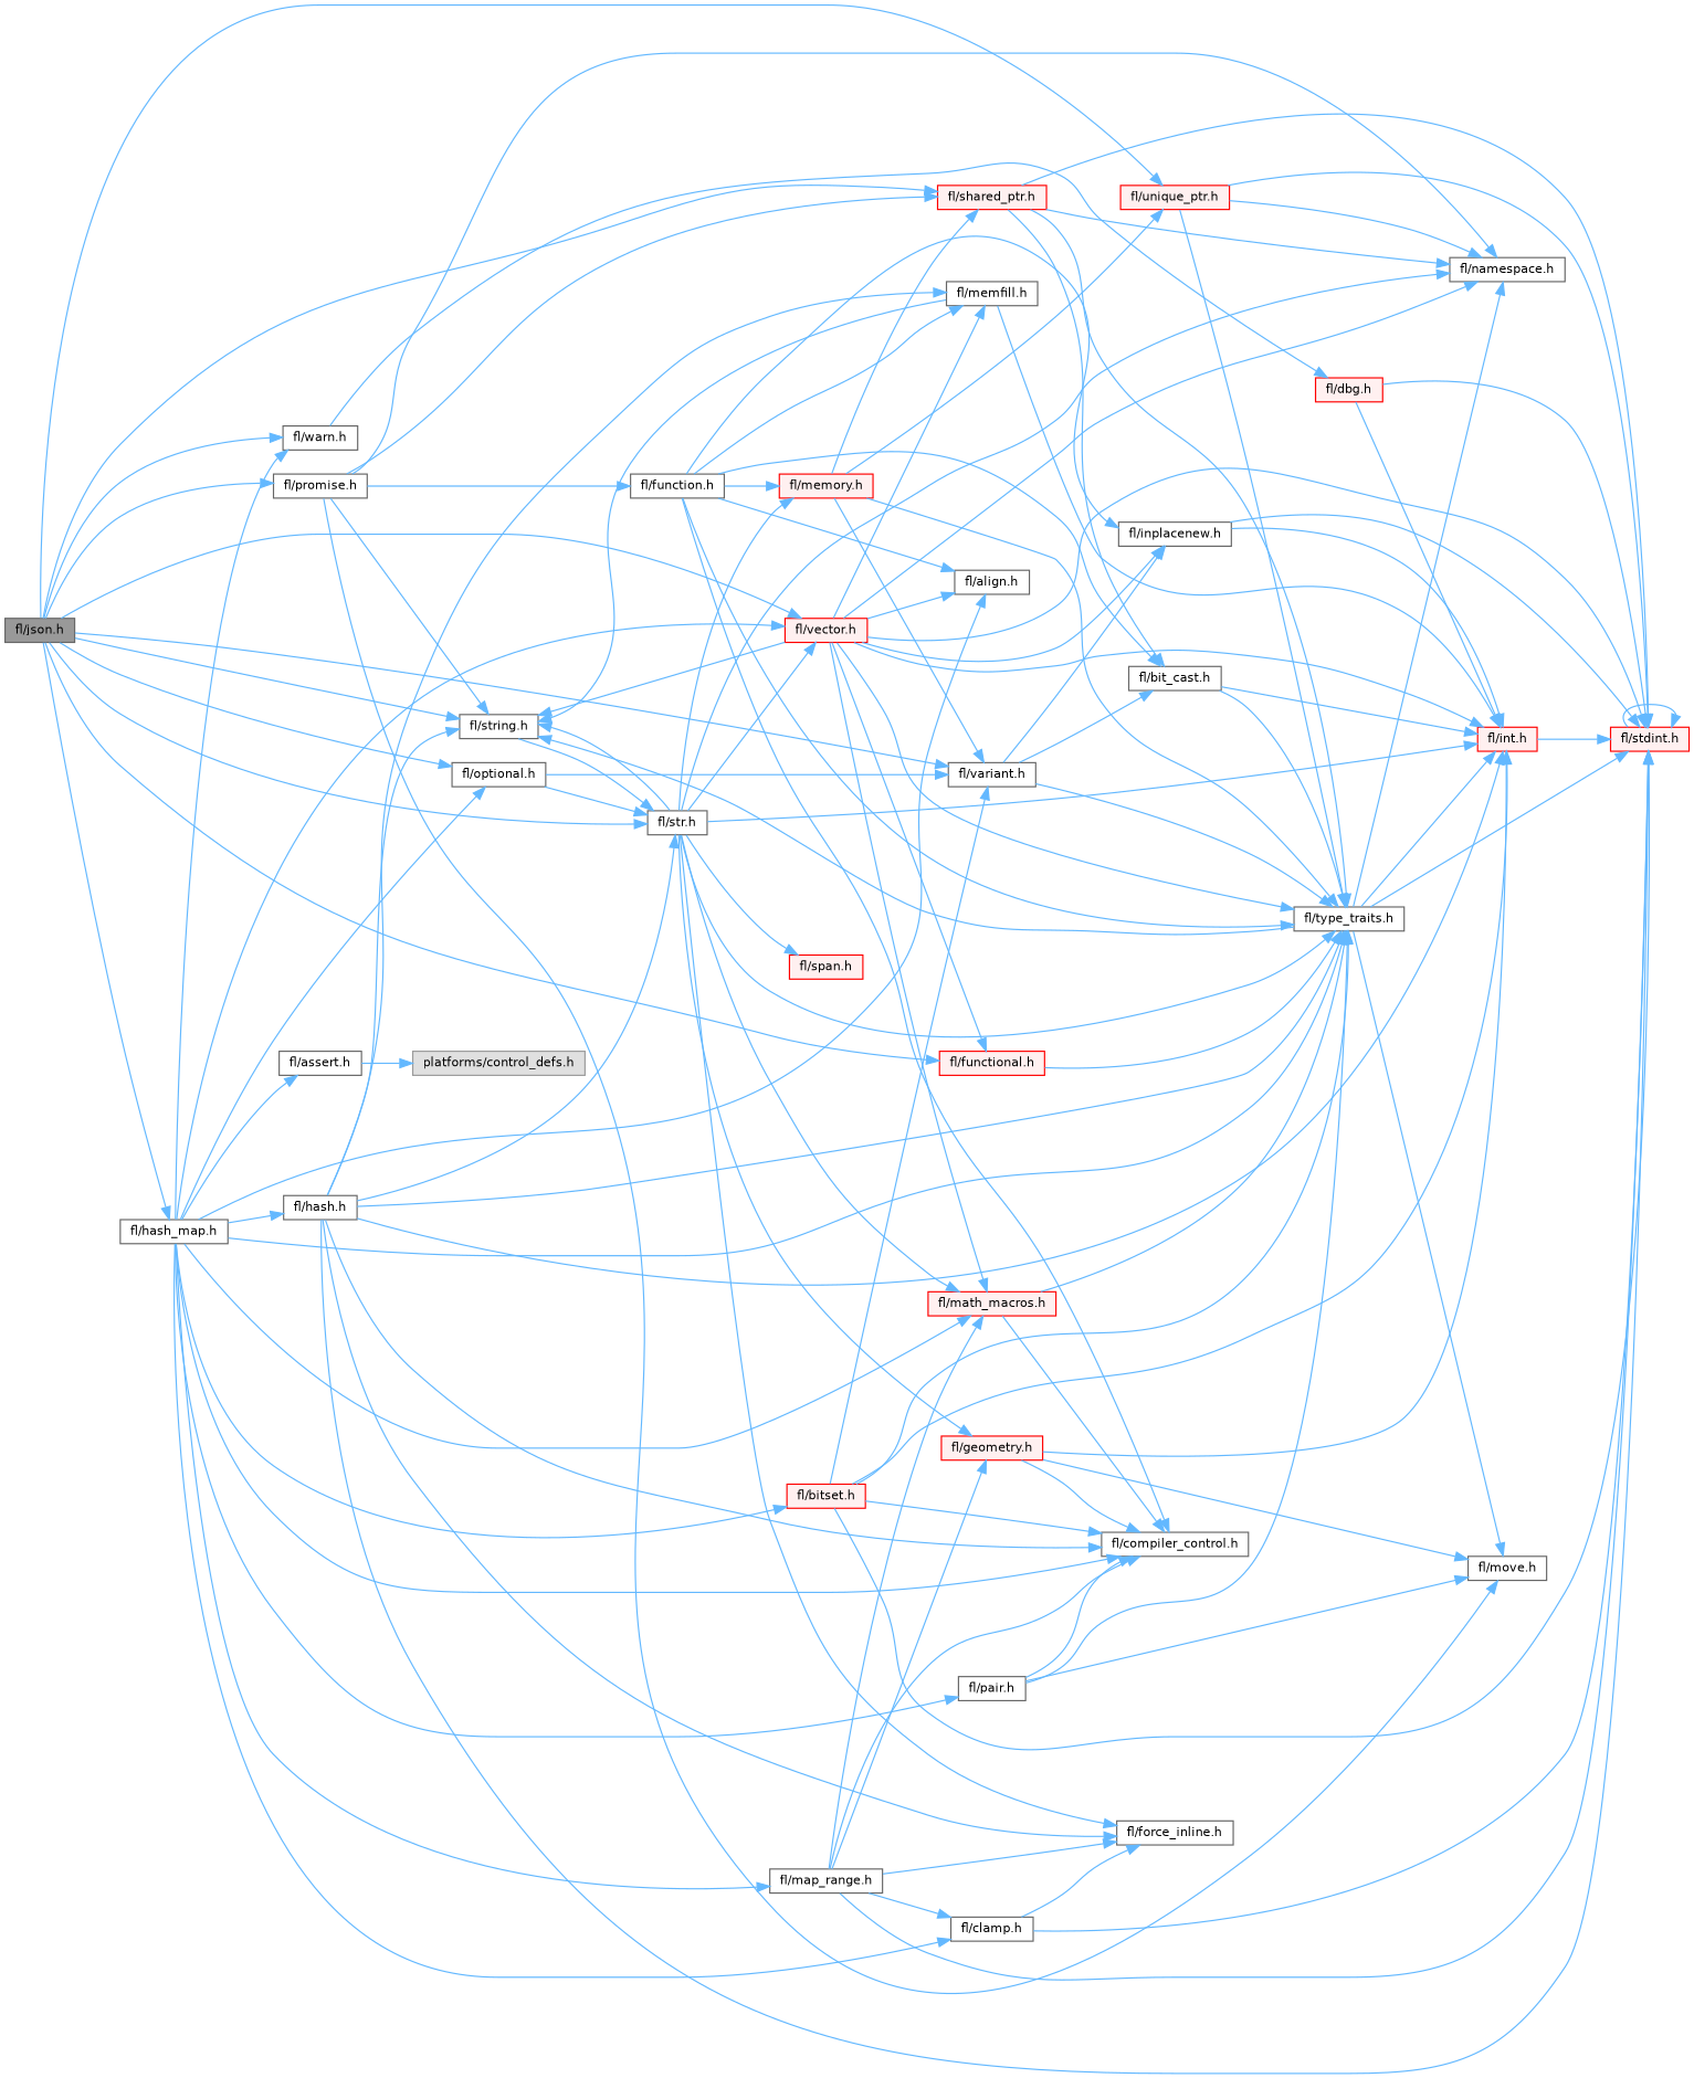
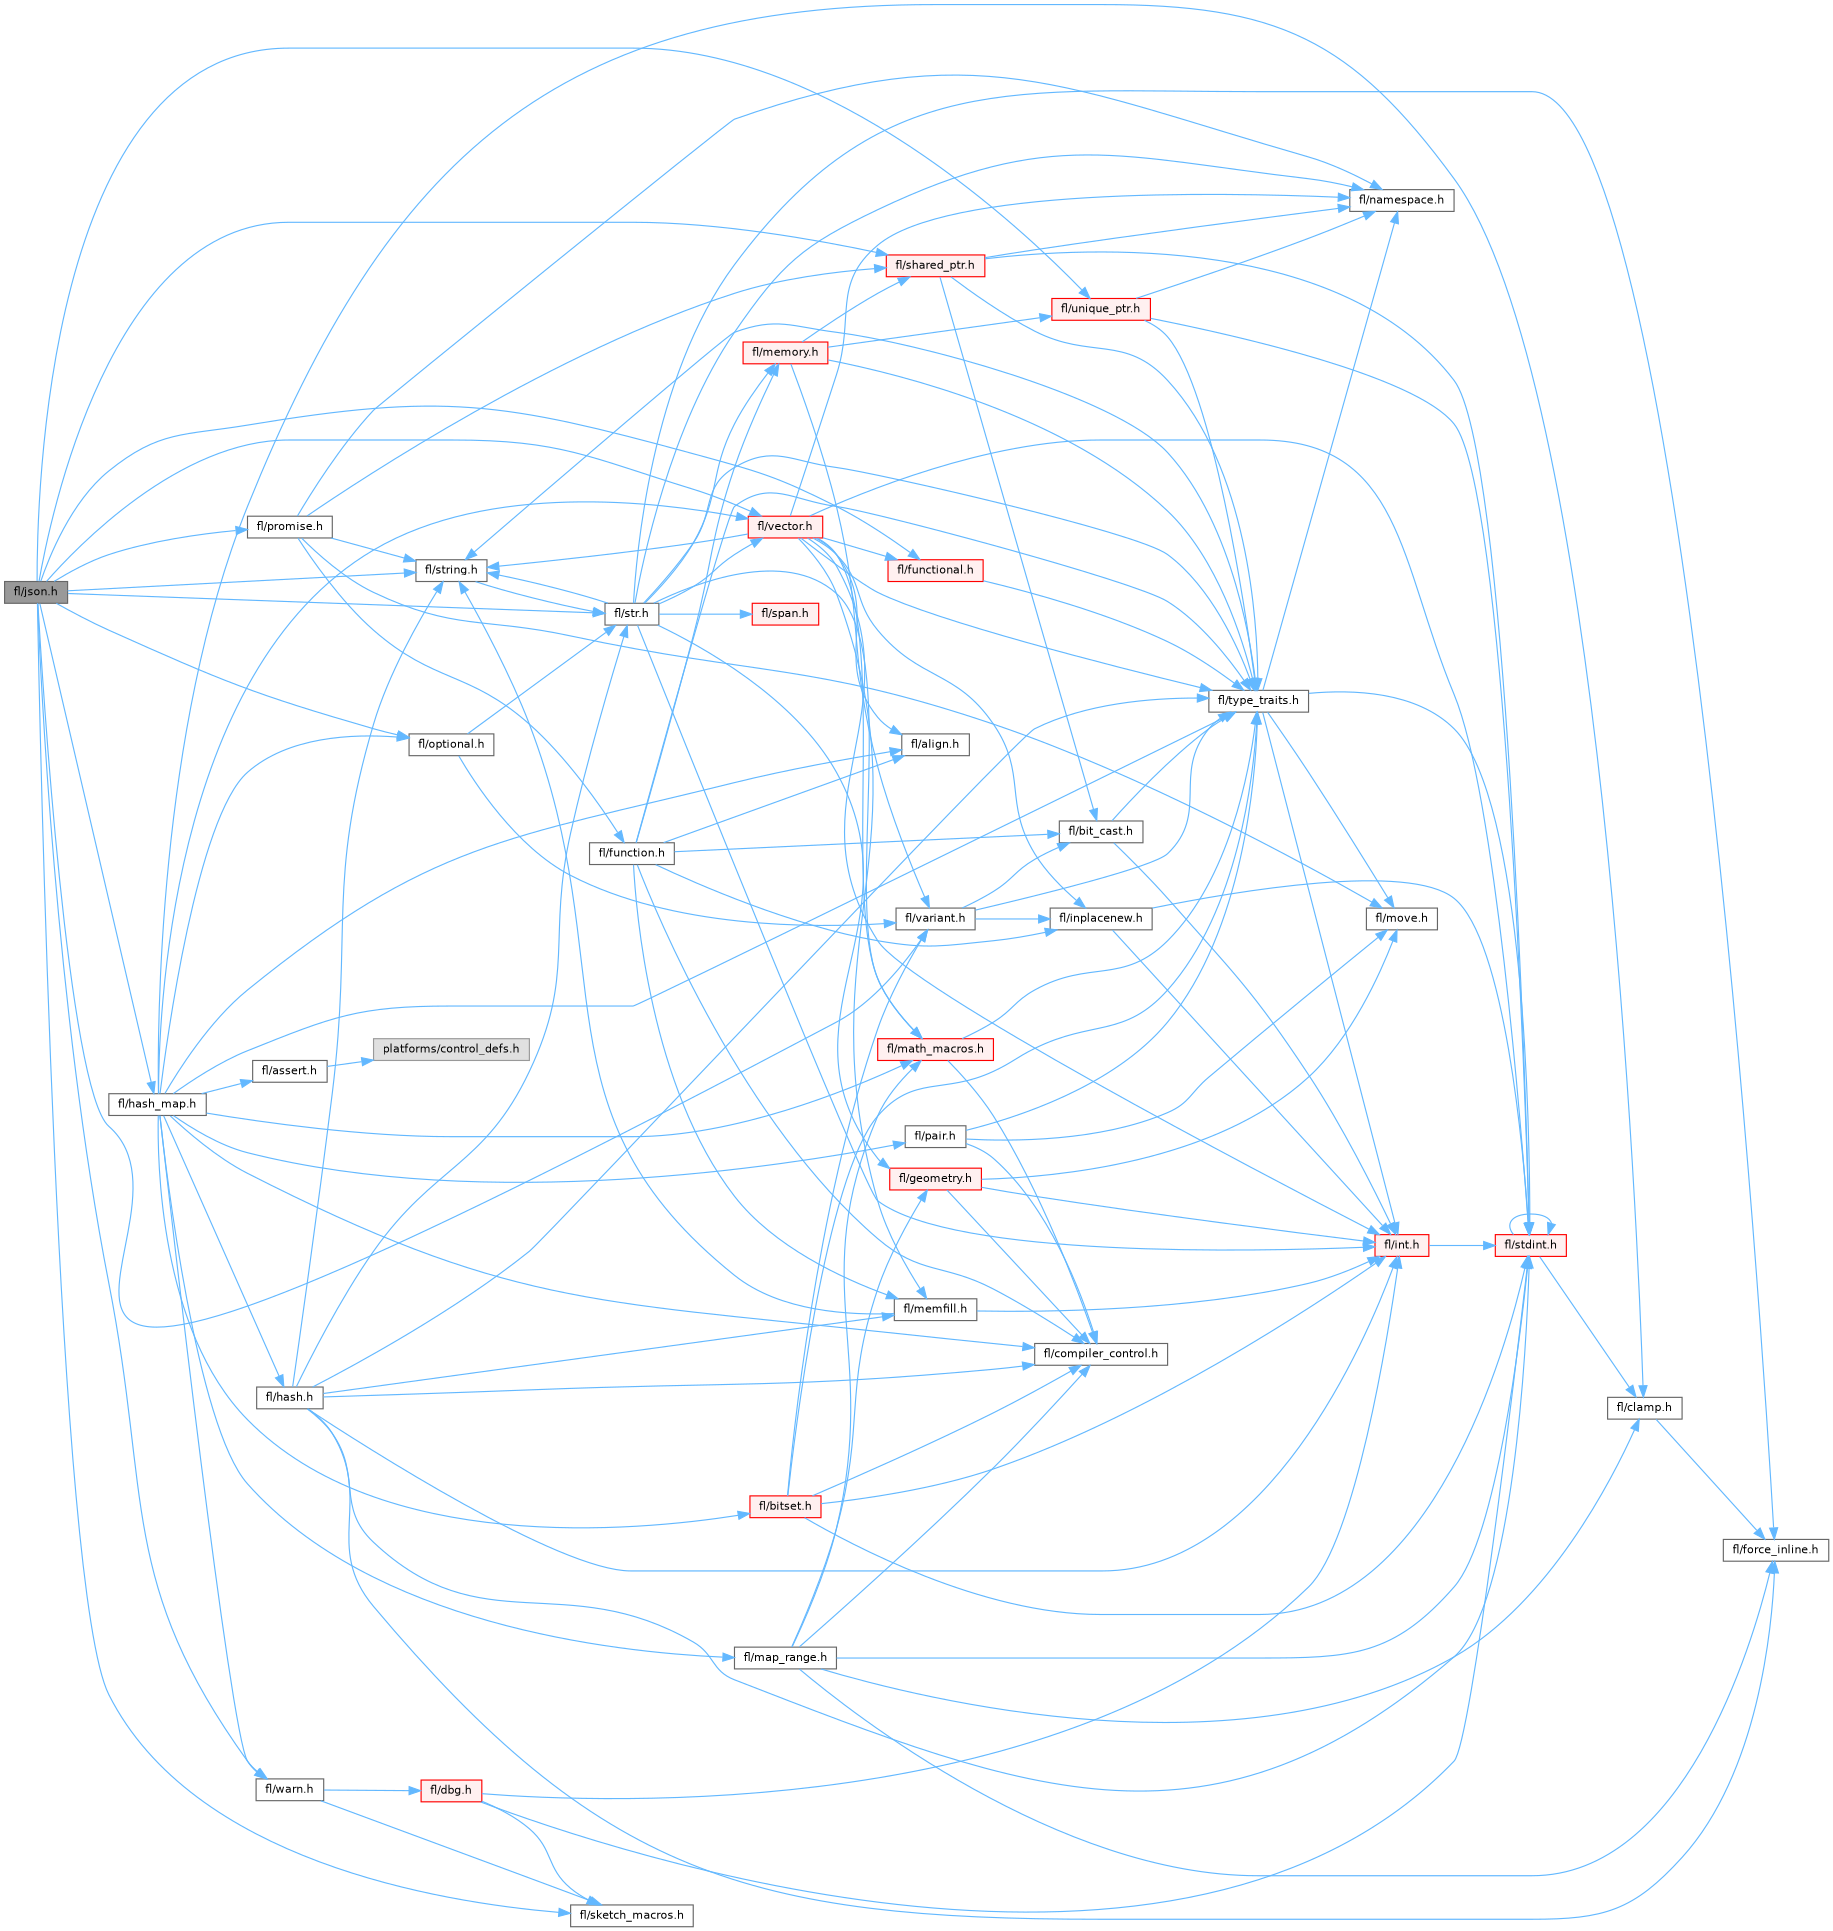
  digraph {
    rankdir=LR
    node [color=grey40 fillcolor=white fontname=Helvetica fontsize=10 shape=box style=filled]
    edge [color=steelblue1 fontname=Helvetica fontsize=10 labelfontname=Helvetica labelfontsize=10 style=solid]
    n1 [color=gray40 fillcolor=grey60 fontcolor=black height=0.2 label="fl/json.h" width=0.4]
    n2 [height=0.2 label="fl/string.h" width=0.4]
    n3 [height=0.2 label="fl/str.h" width=0.4]
    n4 [color=red fillcolor="#FFF0F0" height=0.2 label="fl/shared_ptr.h" width=0.4]
    n5 [color=red fillcolor="#FFF0F0" height=0.2 label="fl/unique_ptr.h" width=0.4]
    n6 [height=0.2 label="fl/optional.h" width=0.4]
    n7 [height=0.2 label="fl/variant.h" width=0.4]
    n8 [color=red fillcolor="#FFF0F0" height=0.2 label="fl/vector.h" width=0.4]
    n9 [color=red fillcolor="#FFF0F0" height=0.2 label="fl/functional.h" width=0.4]
    n10 [height=0.2 label="fl/hash_map.h" width=0.4]
    n11 [height=0.2 label="fl/warn.h" width=0.4]
+   n12 [height=0.2 label="fl/sketch_macros.h" width=0.4]
    n13 [height=0.2 label="fl/promise.h" width=0.4]
    n14 [color=red fillcolor="#FFF0F0" height=0.2 label="fl/int.h" width=0.4]
    n15 [color=red fillcolor="#FFF0F0" height=0.2 label="fl/geometry.h" width=0.4]
    n16 [color=red fillcolor="#FFF0F0" height=0.2 label="fl/math_macros.h" width=0.4]
    n17 [height=0.2 label="fl/type_traits.h" width=0.4]
    n18 [height=0.2 label="fl/namespace.h" width=0.4]
    n19 [color=red fillcolor="#FFF0F0" height=0.2 label="fl/memory.h" width=0.4]
    n20 [color=red fillcolor="#FFF0F0" height=0.2 label="fl/span.h" width=0.4]
    n21 [height=0.2 label="fl/force_inline.h" width=0.4]
    n22 [color=red fillcolor="#FFF0F0" height=0.2 label="fl/stdint.h" width=0.4]
    n23 [height=0.2 label="fl/bit_cast.h" width=0.4]
    n24 [height=0.2 label="fl/inplacenew.h" width=0.4]
    n25 [height=0.2 label="fl/memfill.h" width=0.4]
    n26 [height=0.2 label="fl/align.h" width=0.4]
    n27 [height=0.2 label="fl/compiler_control.h" width=0.4]
    n28 [height=0.2 label="fl/assert.h" width=0.4]
    n29 [color=red fillcolor="#FFF0F0" height=0.2 label="fl/bitset.h" width=0.4]
    n30 [height=0.2 label="fl/clamp.h" width=0.4]
    n31 [height=0.2 label="fl/hash.h" width=0.4]
    n32 [height=0.2 label="fl/map_range.h" width=0.4]
    n33 [height=0.2 label="fl/pair.h" width=0.4]
    n34 [color=red fillcolor="#FFF0F0" height=0.2 label="fl/dbg.h" width=0.4]
    n35 [height=0.2 label="fl/move.h" width=0.4]
    n36 [height=0.2 label="fl/function.h" width=0.4]
    n37 [color=grey60 fillcolor="#E0E0E0" height=0.2 label="platforms/control_defs.h" width=0.4]
    n1 -> n2
    n1 -> n3
    n1 -> n4
    n1 -> n5
    n1 -> n6
    n1 -> n7
    n1 -> n8
    n1 -> n9
    n1 -> n10
    n1 -> n11
+   n1 -> n12
    n1 -> n13
    n2 -> n3
    n3 -> n2
    n3 -> n8
    n3 -> n14
    n3 -> n15
    n3 -> n16
    n3 -> n17
    n3 -> n18
    n3 -> n19
    n3 -> n20
    n3 -> n21
    n4 -> n17
    n4 -> n18
    n4 -> n22
    n4 -> n23
    n5 -> n17
    n5 -> n18
    n5 -> n22
    n6 -> n3
    n6 -> n7
    n7 -> n17
    n7 -> n23
    n7 -> n24
    n8 -> n2
    n8 -> n9
    n8 -> n14
    n8 -> n16
    n8 -> n17
    n8 -> n18
    n8 -> n22
    n8 -> n24
    n8 -> n25
    n8 -> n26
    n9 -> n17
    n10 -> n6
    n10 -> n8
    n10 -> n11
    n10 -> n16
    n10 -> n17
    n10 -> n26
    n10 -> n27
    n10 -> n28
    n10 -> n29
    n10 -> n30
    n10 -> n31
    n10 -> n32
    n10 -> n33
+   n11 -> n12
    n11 -> n34
    n13 -> n2
    n13 -> n4
    n13 -> n18
    n13 -> n35
    n13 -> n36
    n14 -> n22
    n15 -> n14
    n15 -> n27
    n15 -> n35
    n16 -> n17
    n16 -> n27
    n17 -> n2
    n17 -> n14
    n17 -> n18
    n17 -> n22
    n17 -> n35
    n19 -> n4
    n19 -> n5
    n19 -> n7
    n19 -> n17
    n22 -> n22
    n23 -> n14
    n23 -> n17
    n24 -> n14
    n24 -> n22
    n25 -> n2
    n25 -> n14
    n28 -> n37
    n29 -> n7
    n29 -> n14
    n29 -> n17
    n29 -> n22
    n29 -> n27
    n30 -> n21
-   n30 -> n22
+   n22 -> n30
    n31 -> n2
    n31 -> n3
    n31 -> n14
    n31 -> n17
    n31 -> n21
    n31 -> n22
    n31 -> n25
    n31 -> n27
    n32 -> n15
    n32 -> n16
    n32 -> n21
    n32 -> n22
    n32 -> n27
    n32 -> n30
    n33 -> n17
    n33 -> n27
    n33 -> n35
+   n34 -> n12
    n34 -> n14
    n34 -> n22
    n36 -> n17
    n36 -> n19
    n36 -> n23
    n36 -> n24
    n36 -> n25
    n36 -> n26
    n36 -> n27
  }
